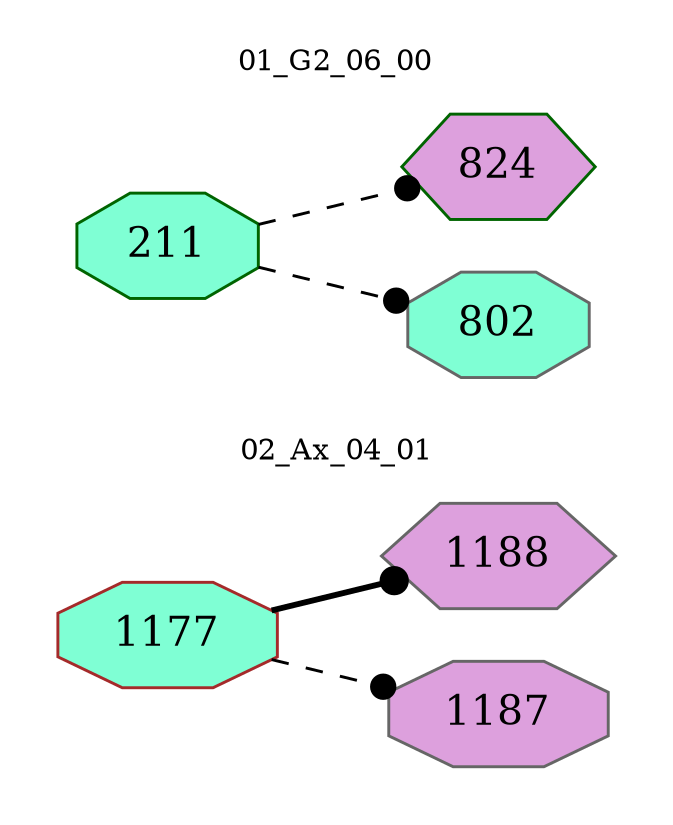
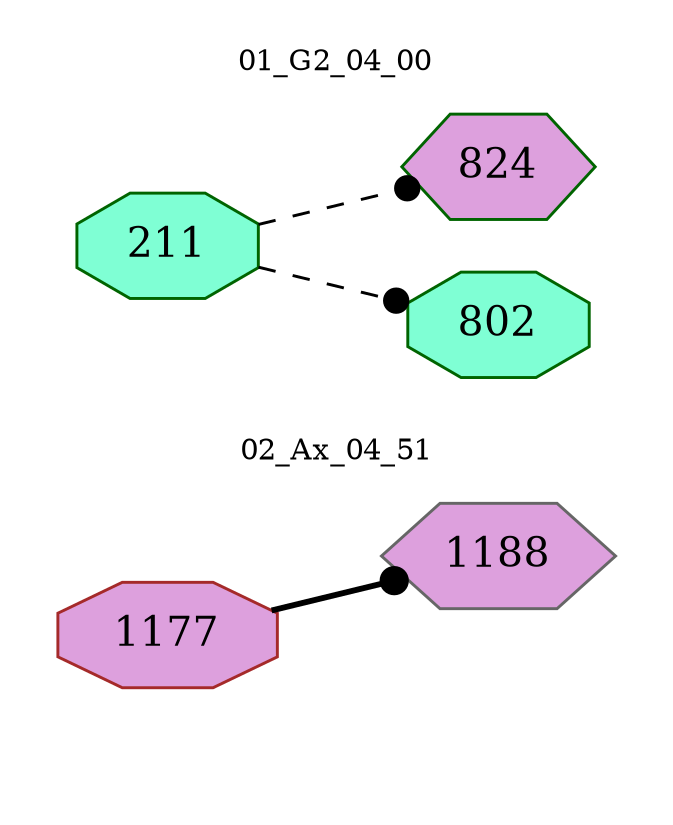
  digraph {
    rankdir=LR
    node [color=gray40 fillcolor=aquamarine shape=octagon style=filled]
    edge [arrowhead=dot color=black style=dashed]
-   n1 [color=brown label=1177]
-   n2 [fillcolor=plum label=1187]
+   n1 [color=brown fillcolor=plum label=1177]
    n3 [fillcolor=plum label=1188 shape=hexagon]
    n4 [color=darkgreen label=211]
-   n5 [label=802]
+   n5 [color=darkgreen label=802]
    n6 [color=darkgreen fillcolor=plum label=824 shape=hexagon]
    subgraph cluster_1 {
      color=white
      fontsize=10
-     label="02_Ax_04_01"
+     label="02_Ax_04_51"
      n1
-     n2
      n3
    }
    subgraph cluster_2 {
      color=white
      fontsize=10
-     label="01_G2_06_00"
+     label="01_G2_04_00"
      n4
      n5
      n6
    }
-   n1 -> n2
    n1 -> n3 [style=bold]
    n4 -> n5
    n4 -> n6
  }
